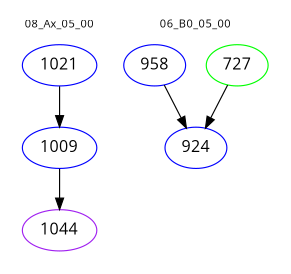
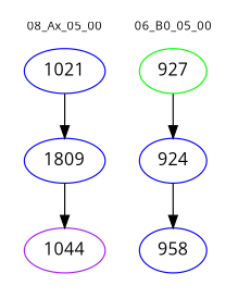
  digraph {
    fontname="Open Sans"
    node [color=blue fontname="Open Sans"]
    edge [color=black fontname="Open Sans"]
    n1 [label=1021]
-   n2 [label=1009]
+   n2 [label=1809]
    n3 [color=purple label=1044]
-   n4 [color=green label=727]
+   n4 [color=green label=927]
    n5 [label=924]
    n6 [label=958]
    subgraph cluster_1 {
      color=white
      fontsize=10
      label="08_Ax_05_00"
      n1
      n2
      n3
    }
    subgraph cluster_2 {
      color=white
      fontsize=10
      label="06_B0_05_00"
      n4
      n5
      n6
    }
    n1 -> n2
    n2 -> n3
    n4 -> n5
-   n6 -> n5
+   n5 -> n6
  }
